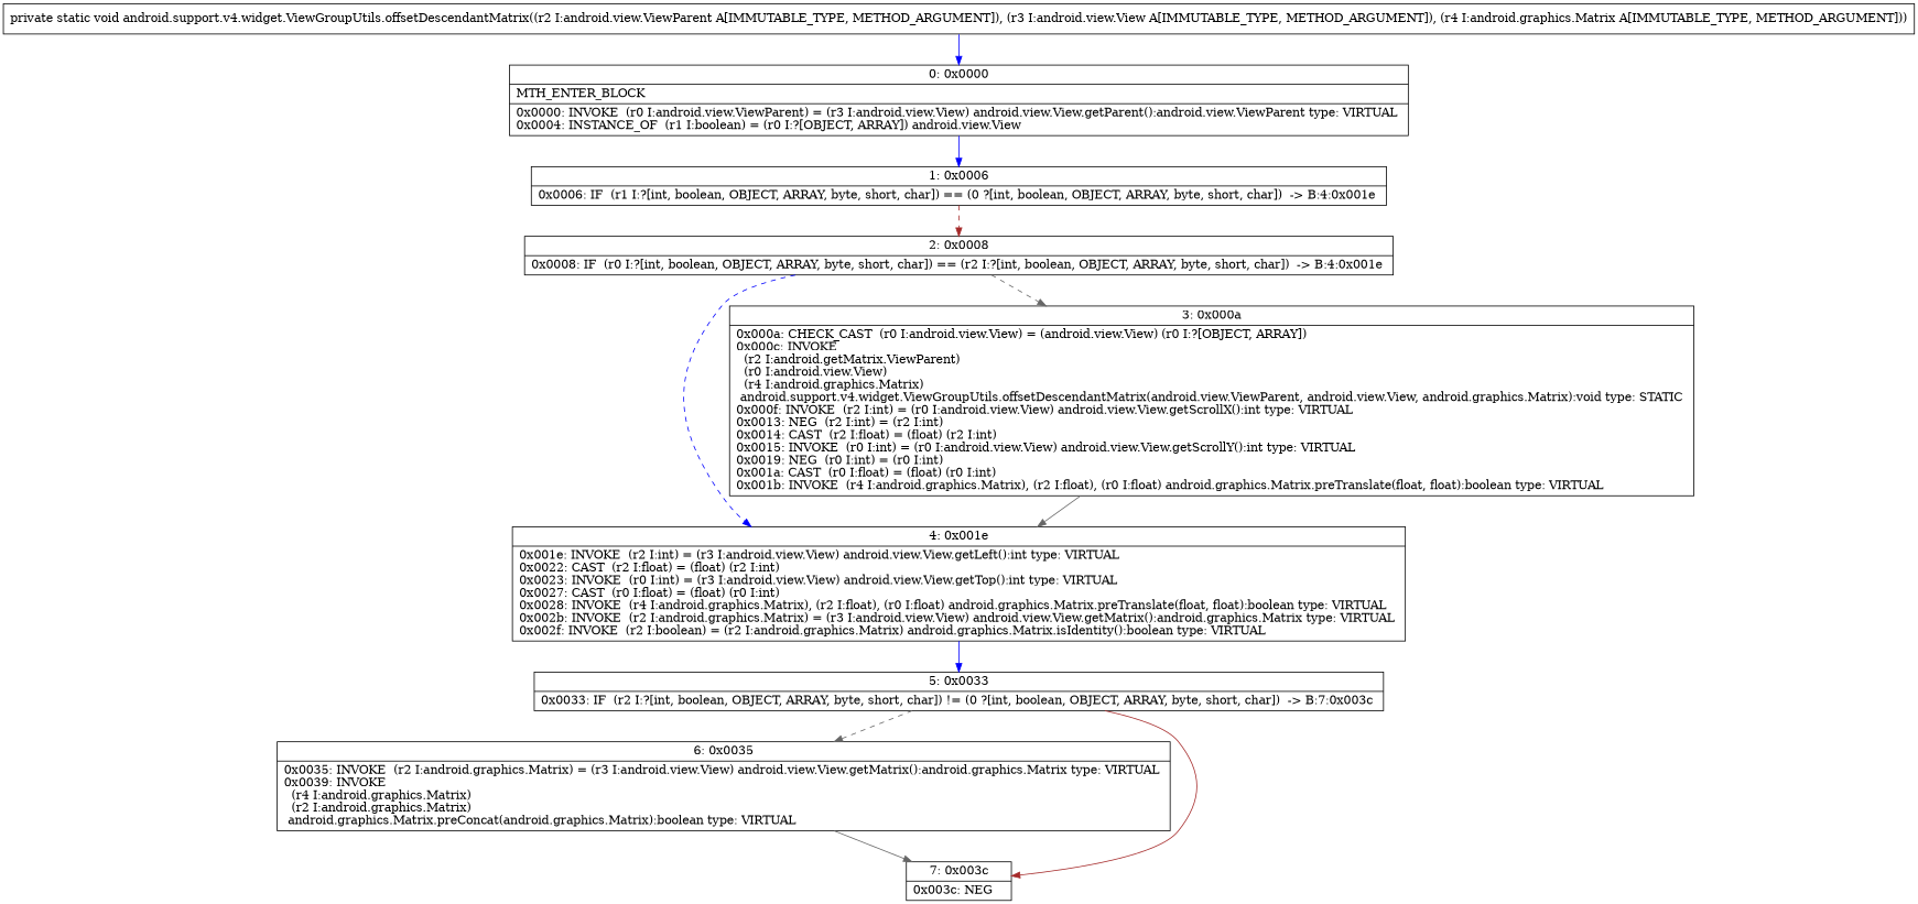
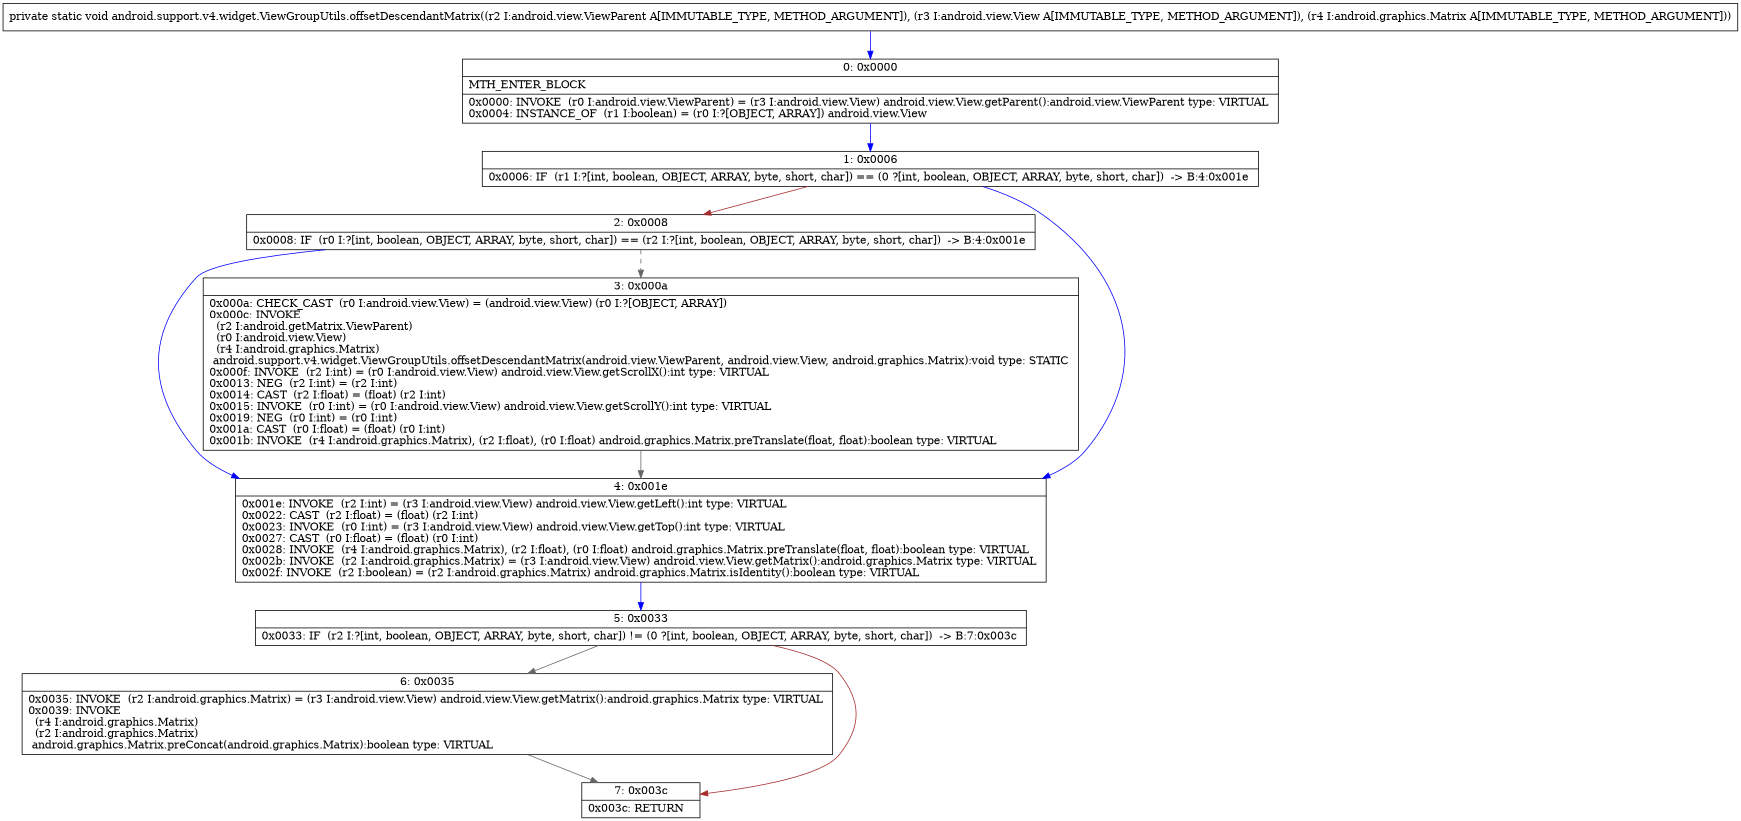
  digraph {
    node [shape=record]
    edge [color=blue]
    n1 [label="{0\:\ 0x0000|MTH_ENTER_BLOCK\l|0x0000: INVOKE  (r0 I:android.view.ViewParent) = (r3 I:android.view.View) android.view.View.getParent():android.view.ViewParent type: VIRTUAL \l0x0004: INSTANCE_OF  (r1 I:boolean) = (r0 I:?[OBJECT, ARRAY]) android.view.View \l}"]
    n2 [label="{1\:\ 0x0006|0x0006: IF  (r1 I:?[int, boolean, OBJECT, ARRAY, byte, short, char]) == (0 ?[int, boolean, OBJECT, ARRAY, byte, short, char])  \-\> B:4:0x001e \l}"]
    n3 [label="{2\:\ 0x0008|0x0008: IF  (r0 I:?[int, boolean, OBJECT, ARRAY, byte, short, char]) == (r2 I:?[int, boolean, OBJECT, ARRAY, byte, short, char])  \-\> B:4:0x001e \l}"]
    n4 [label="{4\:\ 0x001e|0x001e: INVOKE  (r2 I:int) = (r3 I:android.view.View) android.view.View.getLeft():int type: VIRTUAL \l0x0022: CAST  (r2 I:float) = (float) (r2 I:int) \l0x0023: INVOKE  (r0 I:int) = (r3 I:android.view.View) android.view.View.getTop():int type: VIRTUAL \l0x0027: CAST  (r0 I:float) = (float) (r0 I:int) \l0x0028: INVOKE  (r4 I:android.graphics.Matrix), (r2 I:float), (r0 I:float) android.graphics.Matrix.preTranslate(float, float):boolean type: VIRTUAL \l0x002b: INVOKE  (r2 I:android.graphics.Matrix) = (r3 I:android.view.View) android.view.View.getMatrix():android.graphics.Matrix type: VIRTUAL \l0x002f: INVOKE  (r2 I:boolean) = (r2 I:android.graphics.Matrix) android.graphics.Matrix.isIdentity():boolean type: VIRTUAL \l}"]
    n5 [label="{3\:\ 0x000a|0x000a: CHECK_CAST  (r0 I:android.view.View) = (android.view.View) (r0 I:?[OBJECT, ARRAY]) \l0x000c: INVOKE  \l  (r2 I:android.getMatrix.ViewParent)\l  (r0 I:android.view.View)\l  (r4 I:android.graphics.Matrix)\l android.support.v4.widget.ViewGroupUtils.offsetDescendantMatrix(android.view.ViewParent, android.view.View, android.graphics.Matrix):void type: STATIC \l0x000f: INVOKE  (r2 I:int) = (r0 I:android.view.View) android.view.View.getScrollX():int type: VIRTUAL \l0x0013: NEG  (r2 I:int) = (r2 I:int) \l0x0014: CAST  (r2 I:float) = (float) (r2 I:int) \l0x0015: INVOKE  (r0 I:int) = (r0 I:android.view.View) android.view.View.getScrollY():int type: VIRTUAL \l0x0019: NEG  (r0 I:int) = (r0 I:int) \l0x001a: CAST  (r0 I:float) = (float) (r0 I:int) \l0x001b: INVOKE  (r4 I:android.graphics.Matrix), (r2 I:float), (r0 I:float) android.graphics.Matrix.preTranslate(float, float):boolean type: VIRTUAL \l}"]
    n6 [label="{5\:\ 0x0033|0x0033: IF  (r2 I:?[int, boolean, OBJECT, ARRAY, byte, short, char]) != (0 ?[int, boolean, OBJECT, ARRAY, byte, short, char])  \-\> B:7:0x003c \l}"]
    n7 [label="{6\:\ 0x0035|0x0035: INVOKE  (r2 I:android.graphics.Matrix) = (r3 I:android.view.View) android.view.View.getMatrix():android.graphics.Matrix type: VIRTUAL \l0x0039: INVOKE  \l  (r4 I:android.graphics.Matrix)\l  (r2 I:android.graphics.Matrix)\l android.graphics.Matrix.preConcat(android.graphics.Matrix):boolean type: VIRTUAL \l}"]
-   n8 [label="{7\:\ 0x003c|0x003c: NEG   \l}"]
+   n8 [label="{7\:\ 0x003c|0x003c: RETURN   \l}"]
    n9 [label="{private static void android.support.v4.widget.ViewGroupUtils.offsetDescendantMatrix((r2 I:android.view.ViewParent A[IMMUTABLE_TYPE, METHOD_ARGUMENT]), (r3 I:android.view.View A[IMMUTABLE_TYPE, METHOD_ARGUMENT]), (r4 I:android.graphics.Matrix A[IMMUTABLE_TYPE, METHOD_ARGUMENT])) }"]
    n1 -> n2
-   n2 -> n3 [color=brown style=dashed]
-   n3 -> n4 [style=dashed]
+   n2 -> n3 [color=brown style=solid]
+   n2 -> n4
+   n3 -> n4
    n3 -> n5 [color=gray40 style=dashed]
    n4 -> n6
    n5 -> n4 [color=gray40]
-   n6 -> n7 [color=gray40 style=dashed]
+   n6 -> n7 [color=gray40 style=solid]
    n6 -> n8 [color=brown]
    n7 -> n8 [color=gray40]
    n9 -> n1
  }
